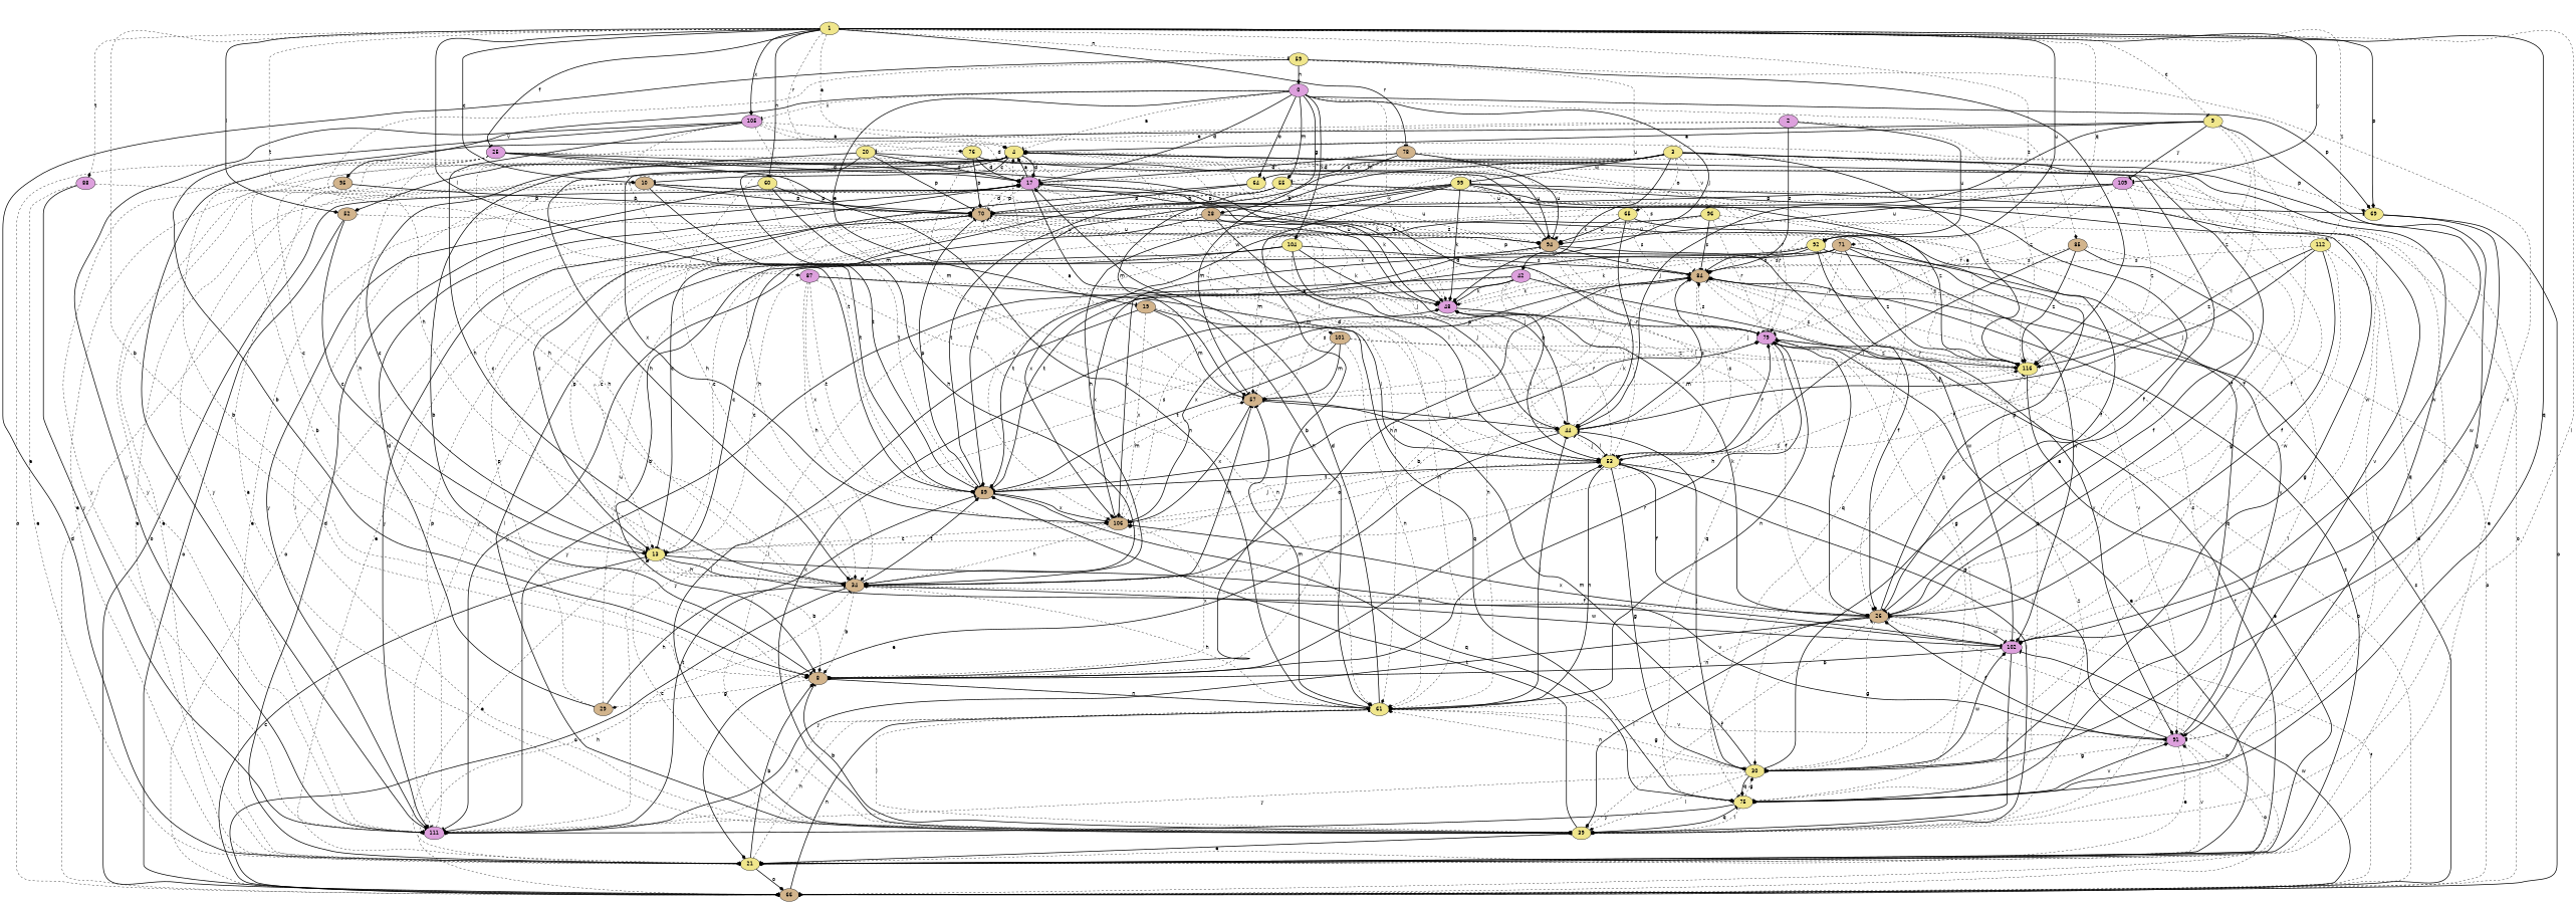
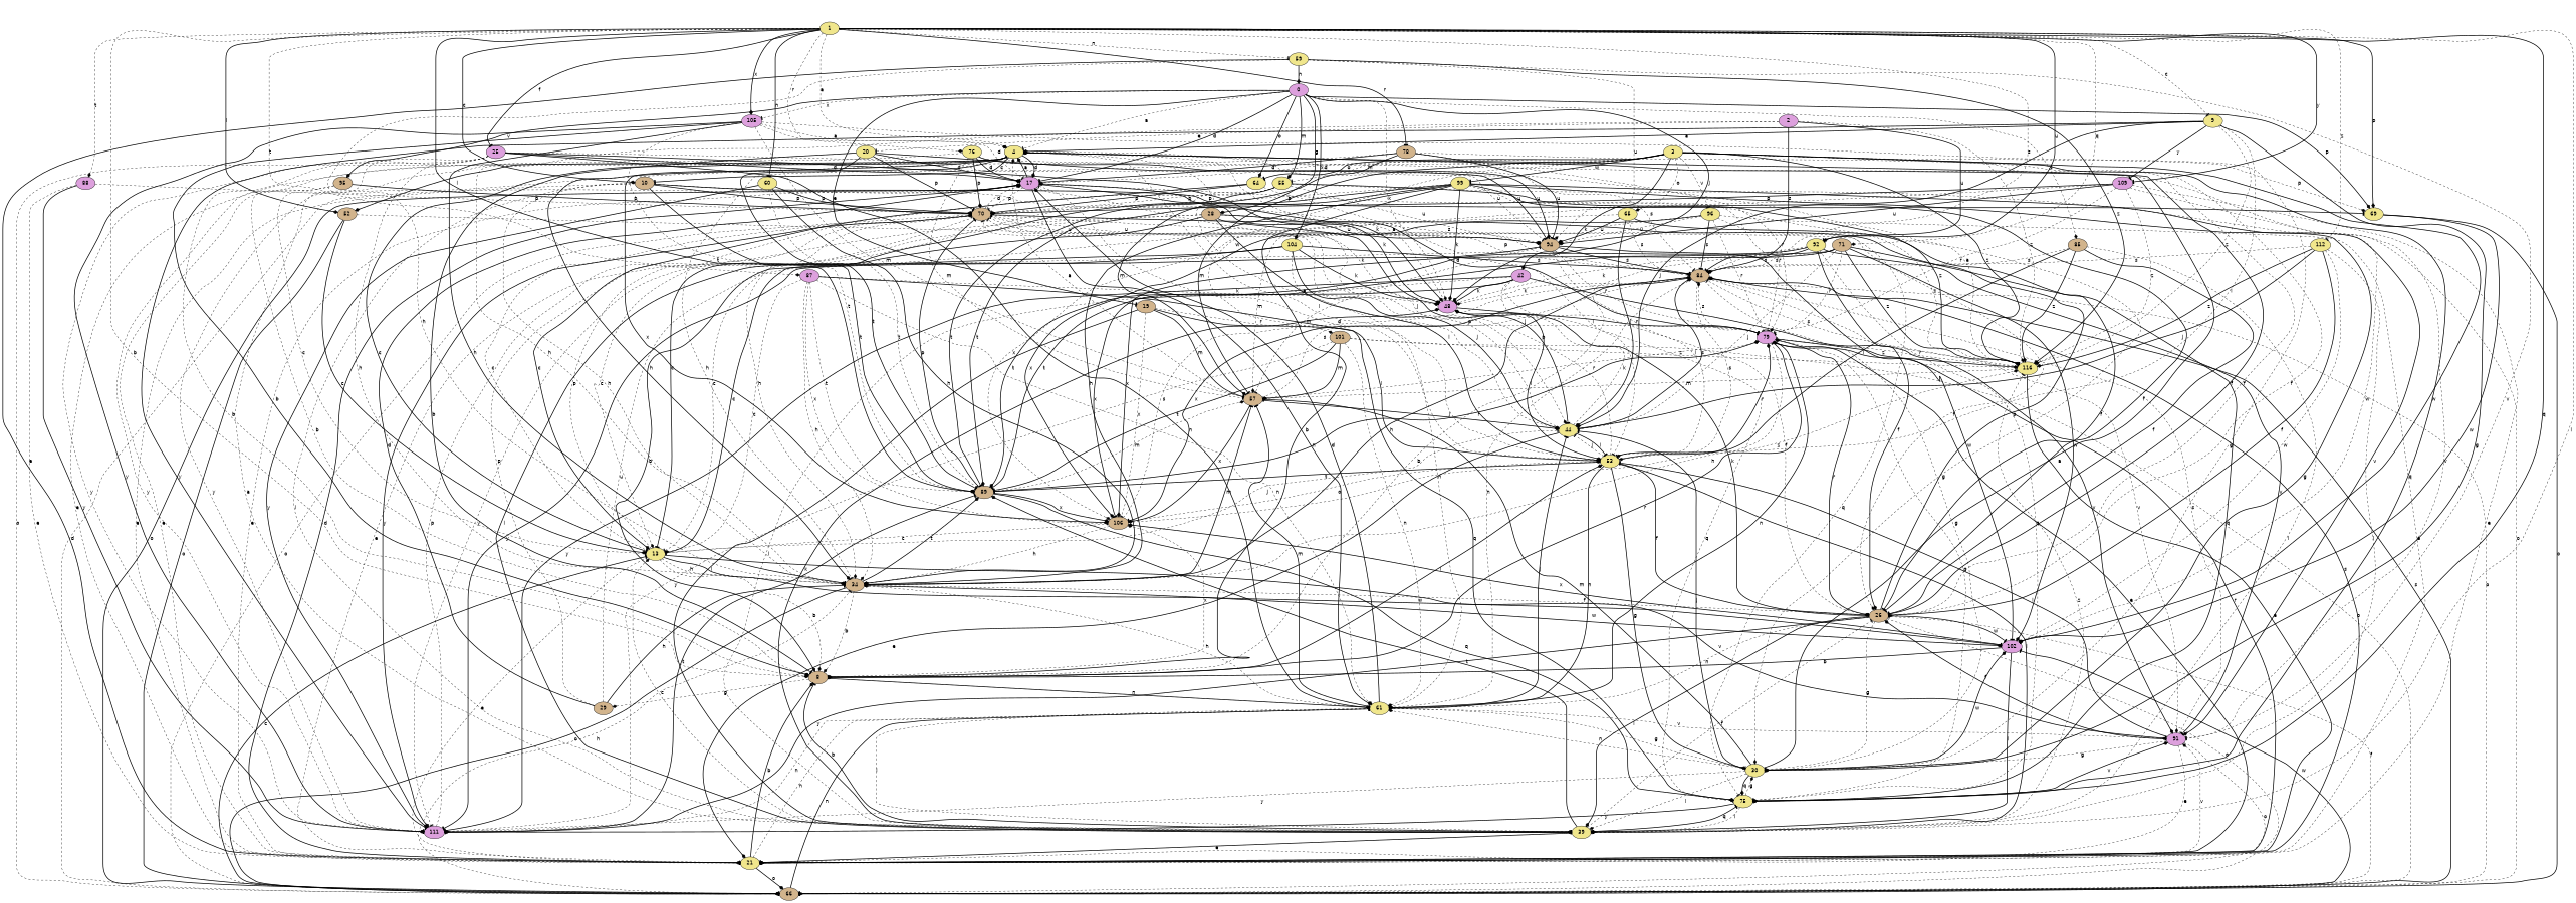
  strict digraph {
    fontname="DejaVu Sans"
    node [fillcolor=khaki fontname="DejaVu Sans" style=filled]
    edge [arrowhead=tee fontname="DejaVu Sans" style=bold]
    0 [fillcolor=plum]
    4
    17 [fillcolor=plum]
    19 [fillcolor=tan]
    28 [fillcolor=tan]
    42 [fillcolor=plum]
    48 [fillcolor=plum]
    55
    64
    69
    85 [fillcolor=tan]
    95 [fillcolor=tan]
    104
    105 [fillcolor=plum]
    10 [fillcolor=tan]
    52 [fillcolor=tan]
    84 [fillcolor=tan]
    34 [fillcolor=tan]
    26 [fillcolor=tan]
    13
    21
    53
    61
    66 [fillcolor=tan]
    106 [fillcolor=tan]
    30
    44
    70 [fillcolor=tan]
    39
    57 [fillcolor=tan]
    79 [fillcolor=plum]
    75
    111 [fillcolor=plum]
    94 [fillcolor=tan]
    n35 [fillcolor=plum label=91]
    89 [fillcolor=tan]
    59
    116
    102 [fillcolor=plum]
    8 [fillcolor=tan]
    1
    9
    25 [fillcolor=plum]
    60
    71 [fillcolor=tan]
    76
    78 [fillcolor=tan]
    87 [fillcolor=plum]
    88 [fillcolor=plum]
    92
    109 [fillcolor=plum]
    112
    29 [fillcolor=tan]
    2 [fillcolor=plum]
    20
    3
    65
    96
    99
    101 [fillcolor=tan]
    0 -> 4 [label=a style=dashed]
    0 -> 17 [label=d]
    0 -> 19 [label=e]
    0 -> 28 [arrowhead=diamond label=g]
    0 -> 42 [arrowhead=diamond label=j]
    0 -> 48 [arrowhead=diamond label=k style=dashed]
    0 -> 55 [arrowhead=diamond label=m]
    0 -> 64 [arrowhead=diamond label=o]
    0 -> 69 [arrowhead=diamond label=p]
    0 -> 85 [arrowhead=diamond label=t style=dashed]
    0 -> 95 [arrowhead=diamond label=v]
    0 -> 104 [arrowhead=diamond label=x]
    0 -> 105 [label=x style=dashed]
    4 -> 17 [arrowhead=diamond label=d]
    4 -> 10 [label=c]
    4 -> 52 [arrowhead=diamond label=l]
    4 -> 84 [label=s style=dashed]
    4 -> 34 [arrowhead=diamond label=h]
    4 -> 26 [label=f]
    4 -> 13 [label=c]
    4 -> 21 [label=e style=dashed]
    4 -> 53 [label=l style=dashed]
-   4 -> 61 [arrowhead=diamond label=n style=dashed]
    4 -> 66 [arrowhead=diamond label=o style=dashed]
    4 -> 106 [arrowhead=diamond label=x]
    17 -> 4 [arrowhead=diamond label=a]
    17 -> 48 [label=k]
    17 -> 21 [label=e style=dashed]
    17 -> 61 [arrowhead=diamond label=n]
    17 -> 66 [label=o]
    17 -> 30 [arrowhead=diamond label=g style=dashed]
    17 -> 44 [arrowhead=diamond label=j style=dashed]
    17 -> 70 [label=p style=dashed]
    19 -> 53 [label=l]
    19 -> 106 [label=x style=dashed]
    19 -> 39 [label=i]
    19 -> 57 [label=m]
    19 -> 79 [label=r style=dashed]
    28 -> 21 [label=e style=dashed]
    28 -> 53 [arrowhead=diamond label=l]
    28 -> 44 [label=j]
    28 -> 39 [label=i]
    28 -> 75 [label=q style=dashed]
    28 -> 111 [label=y style=dashed]
    28 -> 94 [arrowhead=diamond label=u]
    42 -> 48 [label=k]
    42 -> 26 [arrowhead=diamond label=f style=dashed]
    42 -> 106 [label=x]
    42 -> 39 [arrowhead=diamond label=i style=dashed]
    42 -> 75 [label=q style=dashed]
    42 -> 111 [label=y]
    42 -> n35 [arrowhead=diamond label=v]
    48 -> 4 [label=a style=dashed]
    48 -> 53 [arrowhead=diamond label=l]
    48 -> 79 [label=r]
    55 -> 34 [arrowhead=diamond label=h style=dashed]
    55 -> 26 [label=f]
    55 -> 13 [label=c style=dashed]
    55 -> 66 [label=o style=dashed]
    55 -> 70 [arrowhead=diamond label=p style=dashed]
    55 -> 94 [arrowhead=diamond label=u style=dashed]
    55 -> 89 [label=t]
    64 -> 13 [arrowhead=diamond label=c]
    64 -> 53 [label=l style=dashed]
    64 -> 70 [label=p]
    69 -> 66 [label=o]
    69 -> 102 [arrowhead=diamond label=w]
    85 -> 84 [label=s style=dashed]
    85 -> 26 [label=f]
    85 -> 53 [label=l]
    85 -> 39 [arrowhead=diamond label=i style=dashed]
    85 -> 116 [arrowhead=diamond label=z]
    95 -> 21 [label=e style=dashed]
    95 -> 70 [label=p]
    95 -> 8 [arrowhead=diamond label=b style=dashed]
    104 -> 48 [arrowhead=diamond label=k]
    104 -> 84 [label=s]
    104 -> 13 [label=c]
    104 -> 61 [label=n style=dashed]
    104 -> 44 [arrowhead=diamond label=j]
    104 -> 8 [arrowhead=diamond label=b]
    105 -> 4 [arrowhead=diamond label=a style=dashed]
    105 -> 17 [label=d style=dashed]
    105 -> 34 [label=h]
    105 -> 30 [arrowhead=diamond label=g style=dashed]
    105 -> 57 [label=m style=dashed]
    105 -> 111 [label=y]
    105 -> 89 [label=t style=dashed]
    105 -> 8 [arrowhead=diamond label=b]
    10 -> 69 [label=p]
    10 -> 84 [arrowhead=diamond label=s style=dashed]
    10 -> 34 [label=h style=dashed]
    10 -> 21 [label=e style=dashed]
    10 -> 70 [arrowhead=diamond label=p]
    10 -> 39 [arrowhead=diamond label=i style=dashed]
    10 -> 89 [arrowhead=diamond label=t]
    52 -> 13 [arrowhead=diamond label=c]
    52 -> 66 [label=o]
    52 -> 94 [label=u style=dashed]
    84 -> 48 [arrowhead=diamond label=k style=dashed]
    84 -> 34 [label=h]
    84 -> 61 [arrowhead=diamond label=n style=dashed]
    84 -> 66 [label=o style=dashed]
    84 -> 106 [label=x]
    84 -> 30 [label=g style=dashed]
    84 -> 70 [label=p style=dashed]
    84 -> n35 [arrowhead=diamond label=v style=dashed]
    34 -> 26 [label=f style=dashed]
    34 -> 66 [arrowhead=diamond label=o]
    34 -> 57 [label=m]
    34 -> 89 [arrowhead=diamond label=t]
-   34 -> 102 [label=w]
+   34 -> 102 [arrowhead=diamond label=w]
    34 -> 8 [arrowhead=diamond label=b style=dashed]
    26 -> 48 [arrowhead=diamond label=k]
    26 -> 61 [arrowhead=diamond label=n style=dashed]
    26 -> 66 [arrowhead=diamond label=o style=dashed]
    26 -> 30 [label=g style=dashed]
    26 -> 70 [label=p]
    26 -> 39 [arrowhead=diamond label=i]
    26 -> 79 [arrowhead=diamond label=r]
    26 -> 111 [label=y]
    26 -> 102 [label=w]
    13 -> 34 [arrowhead=diamond label=h style=dashed]
    13 -> 21 [label=e style=dashed]
    13 -> 44 [label=j style=dashed]
    13 -> 70 [label=p style=dashed]
    13 -> n35 [label=v]
    13 -> 102 [label=w]
    13 -> 8 [arrowhead=diamond label=b style=dashed]
    21 -> 17 [arrowhead=diamond label=d]
    21 -> 84 [arrowhead=diamond label=s]
    21 -> 61 [label=n style=dashed]
    21 -> 66 [arrowhead=diamond label=o]
    21 -> 79 [arrowhead=diamond label=r]
    21 -> n35 [arrowhead=diamond label=v style=dashed]
    21 -> 8 [arrowhead=diamond label=b]
    53 -> 17 [label=d style=dashed]
    53 -> 84 [label=s style=dashed]
    53 -> 26 [arrowhead=diamond label=f]
    53 -> 61 [label=n]
    53 -> 30 [arrowhead=diamond label=g]
    53 -> 44 [label=j style=dashed]
    53 -> 70 [label=p style=dashed]
    53 -> 39 [arrowhead=diamond label=i]
    53 -> 79 [arrowhead=diamond label=r]
    53 -> 89 [label=t]
    61 -> 17 [arrowhead=diamond label=d]
    61 -> 34 [arrowhead=diamond label=h style=dashed]
    61 -> 30 [label=g style=dashed]
    61 -> 44 [label=j]
    61 -> 39 [label=i style=dashed]
    61 -> 57 [label=m]
    61 -> n35 [arrowhead=diamond label=v style=dashed]
    66 -> 17 [label=d style=dashed]
    66 -> 84 [arrowhead=diamond label=s]
    66 -> 34 [label=h style=dashed]
    66 -> 26 [label=f style=dashed]
    66 -> 13 [label=c]
    66 -> 61 [label=n]
    66 -> 102 [label=w]
    106 -> 84 [arrowhead=diamond label=s style=dashed]
    106 -> 34 [arrowhead=diamond label=h style=dashed]
    106 -> 13 [label=c style=dashed]
    106 -> 53 [arrowhead=diamond label=o style=dashed]
    106 -> 116 [arrowhead=diamond label=z style=dashed]
    30 -> 4 [arrowhead=diamond label=a]
    30 -> 61 [arrowhead=diamond label=n style=dashed]
    30 -> 44 [label=j]
    30 -> 39 [arrowhead=diamond label=i style=dashed]
    30 -> 57 [label=m]
    30 -> 75 [arrowhead=diamond label=q]
    30 -> 111 [arrowhead=diamond label=y style=dashed]
    30 -> 102 [arrowhead=diamond label=w]
    44 -> 4 [arrowhead=diamond label=a style=dashed]
    44 -> 48 [arrowhead=diamond label=k style=dashed]
    44 -> 84 [arrowhead=diamond label=s]
    44 -> 21 [arrowhead=diamond label=e]
    44 -> 53 [label=l]
    44 -> 70 [label=p style=dashed]
    70 -> 17 [arrowhead=diamond label=d style=dashed]
    70 -> 48 [arrowhead=diamond label=k style=dashed]
    70 -> 26 [arrowhead=diamond label=f style=dashed]
    70 -> 13 [arrowhead=diamond label=c style=dashed]
    70 -> 66 [arrowhead=diamond label=o style=dashed]
    70 -> 111 [arrowhead=diamond label=y]
    70 -> 94 [arrowhead=diamond label=u style=dashed]
    39 -> 4 [label=a style=dashed]
    39 -> 48 [arrowhead=diamond label=k]
    39 -> 26 [label=f style=dashed]
    39 -> 13 [arrowhead=diamond label=c style=dashed]
    39 -> 21 [label=e]
    39 -> 75 [label=q]
    39 -> 89 [arrowhead=diamond label=t]
    39 -> 116 [label=z style=dashed]
    39 -> 8 [label=b]
    57 -> 4 [arrowhead=diamond label=a style=dashed]
    57 -> 84 [label=s style=dashed]
    57 -> 106 [arrowhead=diamond label=x]
    57 -> 44 [arrowhead=diamond label=j]
    57 -> 79 [arrowhead=diamond label=r style=dashed]
    79 -> 17 [arrowhead=diamond label=d]
    79 -> 84 [arrowhead=diamond label=s style=dashed]
    79 -> 34 [label=h style=dashed]
    79 -> 21 [arrowhead=diamond label=e]
    79 -> 61 [label=n]
    79 -> 75 [label=q style=dashed]
    79 -> 116 [arrowhead=diamond label=z]
    75 -> 30 [arrowhead=diamond label=g style=dashed]
    75 -> 39 [label=i style=dashed]
    75 -> 111 [arrowhead=diamond label=y]
    75 -> n35 [arrowhead=diamond label=v]
    111 -> 61 [label=n style=dashed]
    111 -> 70 [label=p style=dashed]
    111 -> 89 [label=t]
    94 -> 84 [label=s]
    94 -> 53 [arrowhead=diamond label=l style=dashed]
    94 -> 106 [arrowhead=diamond label=x]
    94 -> 57 [label=m style=dashed]
    94 -> 79 [label=r style=dashed]
    94 -> 102 [label=w]
    n35 -> 84 [label=s style=dashed]
    n35 -> 26 [arrowhead=diamond label=f]
    n35 -> 21 [label=e style=dashed]
    n35 -> 53 [label=l]
    n35 -> 66 [label=o style=dashed]
    n35 -> 30 [label=g style=dashed]
    89 -> 106 [arrowhead=diamond label=x]
    89 -> 70 [label=p]
    89 -> 57 [arrowhead=diamond label=m style=dashed]
    89 -> 79 [arrowhead=diamond label=r]
    89 -> 75 [arrowhead=diamond label=q]
    59 -> 0 [arrowhead=diamond label=n]
    59 -> 34 [arrowhead=diamond label=h style=dashed]
    59 -> 21 [arrowhead=diamond label=e]
    59 -> 94 [arrowhead=diamond label=u style=dashed]
    59 -> n35 [label=v style=dashed]
    59 -> 116 [arrowhead=diamond label=z]
    116 -> 4 [label=a style=dashed]
    116 -> 84 [label=s style=dashed]
    116 -> 21 [arrowhead=diamond label=e]
    116 -> 57 [arrowhead=diamond label=m style=dashed]
    116 -> 79 [label=r style=dashed]
    102 -> 106 [arrowhead=diamond label=x]
    102 -> 39 [arrowhead=diamond label=i]
    102 -> 8 [label=b]
    8 -> 53 [arrowhead=diamond label=l]
    8 -> 61 [arrowhead=diamond label=n]
    8 -> 106 [arrowhead=diamond label=x style=dashed]
    8 -> 79 [label=r]
    8 -> 29 [arrowhead=diamond label=g style=dashed]
    1 -> 4 [arrowhead=diamond label=a style=dashed]
    1 -> 69 [arrowhead=diamond label=p]
    1 -> 105 [arrowhead=diamond label=x]
    1 -> 10 [arrowhead=diamond label=c]
    1 -> 52 [arrowhead=diamond label=l]
    1 -> 84 [label=s style=dashed]
    1 -> 39 [label=i style=dashed]
    1 -> 75 [arrowhead=diamond label=q]
    1 -> 89 [arrowhead=diamond label=t]
    1 -> 59 [label=n style=dashed]
    1 -> 8 [arrowhead=diamond label=b style=dashed]
    1 -> 9 [label=c style=dashed]
    1 -> 25 [label=f]
    1 -> 60 [label=n]
    1 -> 71 [arrowhead=diamond label=q style=dashed]
    1 -> 76 [arrowhead=diamond label=r style=dashed]
    1 -> 78 [label=r]
    1 -> 87 [arrowhead=diamond label=t style=dashed]
    1 -> 88 [arrowhead=diamond label=t style=dashed]
    1 -> 92 [label=u]
    1 -> 109 [label=y]
    1 -> 112 [label=z style=dashed]
    9 -> 4 [arrowhead=diamond label=a]
    9 -> 53 [arrowhead=diamond label=l style=dashed]
    9 -> 30 [arrowhead=diamond label=g]
    9 -> 44 [arrowhead=diamond label=j]
    9 -> 111 [label=y]
    9 -> 116 [arrowhead=diamond label=z style=dashed]
    9 -> 109 [label=y]
    25 -> 17 [arrowhead=diamond label=d]
    25 -> 48 [arrowhead=diamond label=k]
    25 -> 34 [label=h style=dashed]
    25 -> 13 [label=c style=dashed]
    25 -> 61 [label=n]
    25 -> 111 [label=y style=dashed]
    25 -> 94 [label=u style=dashed]
    25 -> 8 [arrowhead=diamond label=b style=dashed]
    60 -> 34 [arrowhead=diamond label=h]
    60 -> 70 [label=p]
    60 -> 111 [arrowhead=diamond label=y]
    60 -> 89 [label=t style=dashed]
    71 -> 84 [label=s style=dashed]
    71 -> 44 [label=j style=dashed]
    71 -> 79 [label=r style=dashed]
    71 -> 75 [label=q]
    71 -> 111 [label=y]
    71 -> 89 [label=t]
    71 -> 116 [arrowhead=diamond label=z]
    71 -> 102 [arrowhead=diamond label=w]
    76 -> 17 [arrowhead=diamond label=d]
    76 -> 70 [arrowhead=diamond label=p]
    76 -> 57 [label=m style=dashed]
    76 -> 111 [arrowhead=diamond label=y style=dashed]
    76 -> 94 [arrowhead=diamond label=u]
    76 -> 102 [label=w style=dashed]
    78 -> 17 [label=d]
    78 -> 26 [arrowhead=diamond label=f style=dashed]
    78 -> 57 [arrowhead=diamond label=m]
    78 -> 79 [arrowhead=diamond label=r style=dashed]
    78 -> 111 [label=y style=dashed]
    78 -> 94 [label=u]
    87 -> 48 [arrowhead=diamond label=k style=dashed]
    87 -> 34 [arrowhead=diamond label=h style=dashed]
    87 -> 13 [arrowhead=diamond label=c style=dashed]
    87 -> 61 [arrowhead=diamond label=n style=dashed]
    87 -> 106 [label=x style=dashed]
    87 -> 75 [arrowhead=diamond label=q]
    87 -> 89 [label=t style=dashed]
    88 -> 21 [label=e style=dashed]
    88 -> 70 [label=p style=dashed]
    88 -> 111 [arrowhead=diamond label=y]
    92 -> 48 [label=k style=dashed]
    92 -> 84 [arrowhead=diamond label=s]
    92 -> 26 [arrowhead=diamond label=f]
    92 -> 75 [label=q style=dashed]
    92 -> n35 [label=v]
    92 -> 89 [arrowhead=diamond label=t]
    92 -> 8 [label=b style=dashed]
    109 -> 21 [arrowhead=diamond label=e style=dashed]
    109 -> 106 [arrowhead=diamond label=x style=dashed]
    109 -> 70 [arrowhead=diamond label=p]
    109 -> 79 [label=r style=dashed]
    109 -> 94 [arrowhead=diamond label=u]
    109 -> n35 [label=v style=dashed]
    109 -> 116 [arrowhead=diamond label=z style=dashed]
    112 -> 84 [arrowhead=diamond label=s style=dashed]
    112 -> 26 [label=f]
    112 -> 44 [label=j]
    112 -> 39 [arrowhead=diamond label=i style=dashed]
    112 -> 116 [arrowhead=diamond label=z]
    112 -> 102 [arrowhead=diamond label=w style=dashed]
    29 -> 17 [arrowhead=diamond label=d]
    29 -> 34 [label=h]
    29 -> 70 [arrowhead=diamond label=p style=dashed]
    29 -> 94 [label=u style=dashed]
    2 -> 84 [label=s]
    2 -> 34 [arrowhead=diamond label=h style=dashed]
    2 -> 116 [arrowhead=diamond label=z style=dashed]
    2 -> 92 [arrowhead=diamond label=u]
    2 -> 20 [label=e style=dashed]
    20 -> 17 [label=d]
    20 -> 70 [label=p]
    20 -> 94 [label=u]
    20 -> 89 [label=t]
    20 -> 8 [label=b]
    3 -> 17 [label=d style=dashed]
    3 -> 48 [arrowhead=diamond label=k]
    3 -> 55 [label=m style=dashed]
    3 -> 64 [label=o]
    3 -> 69 [arrowhead=diamond label=p style=dashed]
    3 -> 34 [label=h style=dashed]
    3 -> 26 [label=f style=dashed]
    3 -> 57 [label=m]
    3 -> 75 [arrowhead=diamond label=q]
    3 -> 116 [label=z]
    3 -> 102 [label=w]
    3 -> 65 [arrowhead=diamond label=o style=dashed]
    3 -> 96 [label=v style=dashed]
    3 -> 99 [label=w]
    3 -> 101 [arrowhead=diamond label=w style=dashed]
    65 -> 84 [label=s style=dashed]
    65 -> 26 [label=f]
    65 -> 13 [label=c style=dashed]
    65 -> 44 [arrowhead=diamond label=j]
    65 -> 94 [arrowhead=diamond label=u]
    96 -> 84 [label=s]
    96 -> 21 [label=e style=dashed]
    96 -> 106 [arrowhead=diamond label=x]
    96 -> 57 [arrowhead=diamond label=m style=dashed]
    96 -> 79 [label=r style=dashed]
    96 -> 94 [label=u style=dashed]
    96 -> 116 [arrowhead=diamond label=z style=dashed]
    99 -> 48 [arrowhead=diamond label=k]
    99 -> 34 [label=h]
    99 -> 13 [label=c]
    99 -> 30 [label=g]
    99 -> 70 [arrowhead=diamond label=p style=dashed]
    99 -> 79 [label=r style=dashed]
    99 -> n35 [arrowhead=diamond label=v]
    99 -> 89 [arrowhead=diamond label=t]
    99 -> 116 [label=z]
    99 -> 8 [arrowhead=diamond label=b]
    101 -> 61 [arrowhead=diamond label=n style=dashed]
    101 -> 66 [label=o style=dashed]
    101 -> 57 [arrowhead=diamond label=m]
    101 -> 111 [label=y style=dashed]
    101 -> 89 [label=t]
    101 -> 116 [label=z style=dashed]
  }
